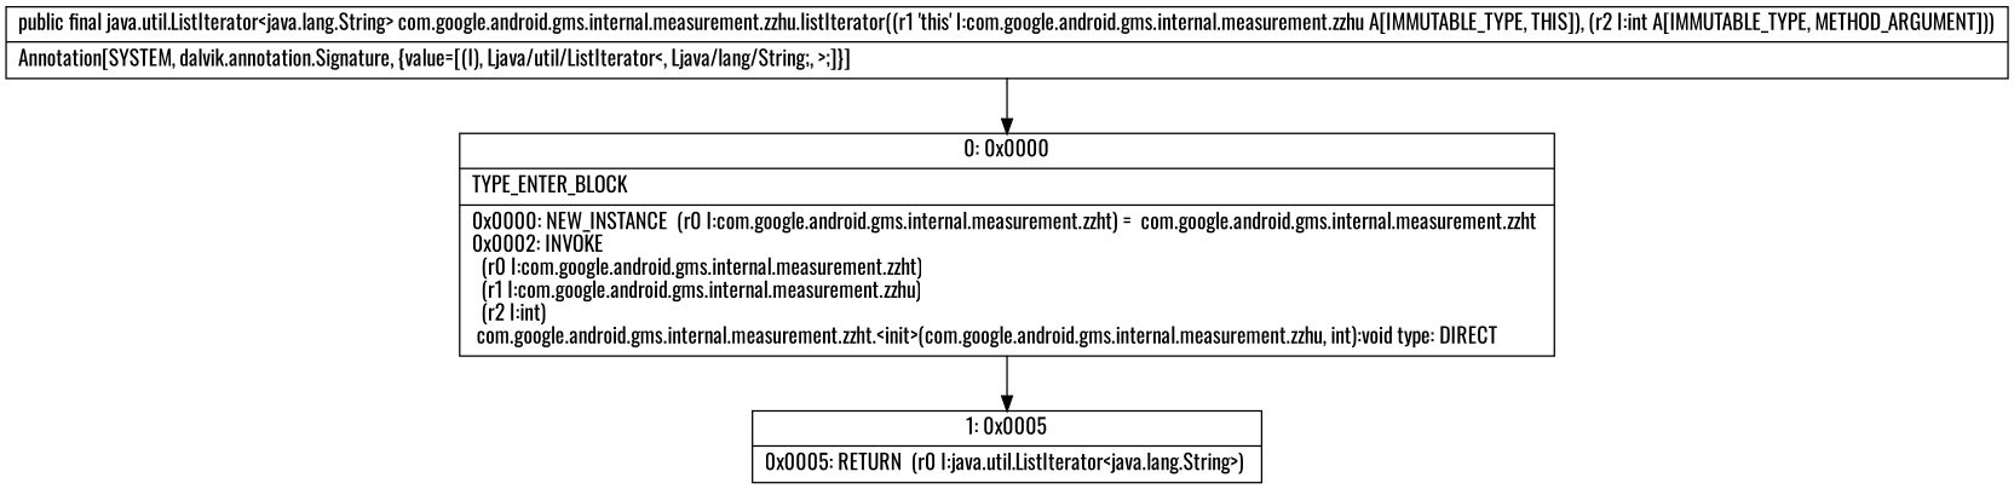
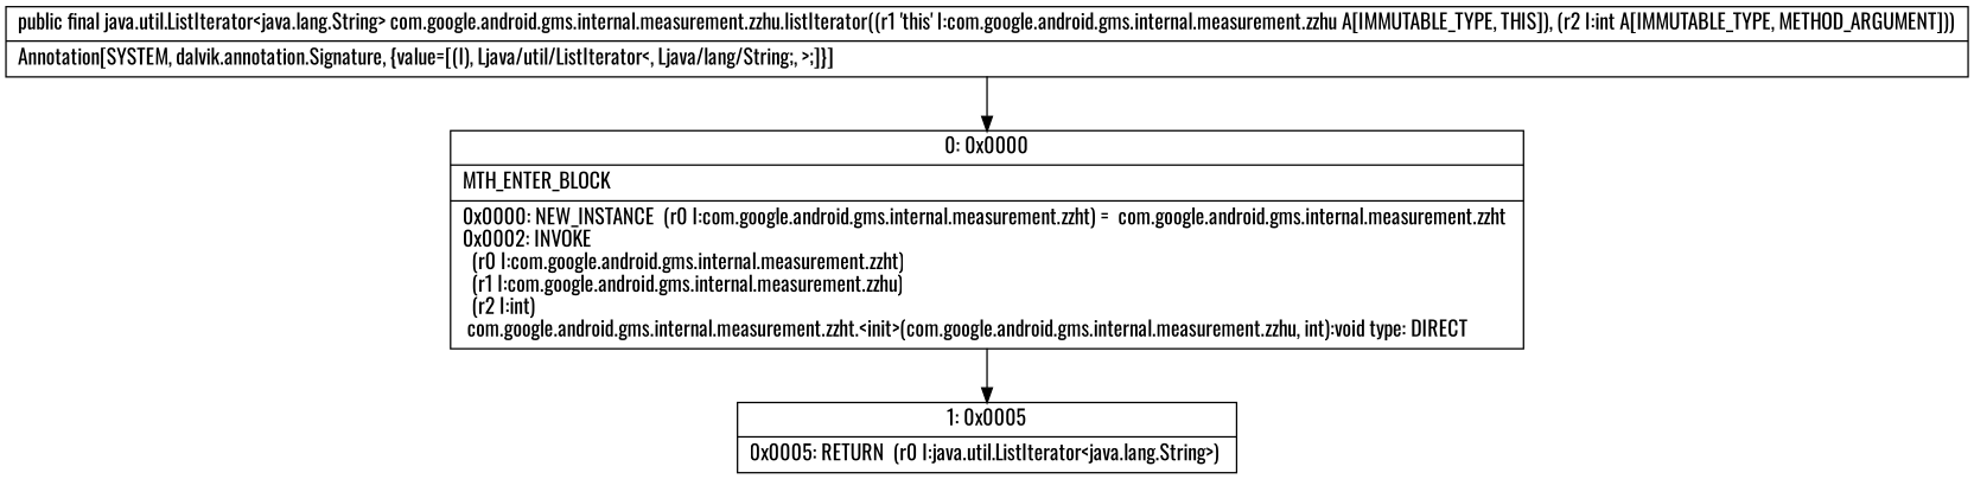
  digraph {
    fontname=Oswald
    node [shape=record fontname=Oswald]
    edge [fontname=Oswald]
-   n1 [label="{0\:\ 0x0000|TYPE_ENTER_BLOCK\l|0x0000: NEW_INSTANCE  (r0 I:com.google.android.gms.internal.measurement.zzht) =  com.google.android.gms.internal.measurement.zzht \l0x0002: INVOKE  \l  (r0 I:com.google.android.gms.internal.measurement.zzht)\l  (r1 I:com.google.android.gms.internal.measurement.zzhu)\l  (r2 I:int)\l com.google.android.gms.internal.measurement.zzht.\<init\>(com.google.android.gms.internal.measurement.zzhu, int):void type: DIRECT \l}"]
+   n1 [label="{0\:\ 0x0000|MTH_ENTER_BLOCK\l|0x0000: NEW_INSTANCE  (r0 I:com.google.android.gms.internal.measurement.zzht) =  com.google.android.gms.internal.measurement.zzht \l0x0002: INVOKE  \l  (r0 I:com.google.android.gms.internal.measurement.zzht)\l  (r1 I:com.google.android.gms.internal.measurement.zzhu)\l  (r2 I:int)\l com.google.android.gms.internal.measurement.zzht.\<init\>(com.google.android.gms.internal.measurement.zzhu, int):void type: DIRECT \l}"]
    n2 [label="{1\:\ 0x0005|0x0005: RETURN  (r0 I:java.util.ListIterator\<java.lang.String\>) \l}"]
    n3 [label="{public final java.util.ListIterator\<java.lang.String\> com.google.android.gms.internal.measurement.zzhu.listIterator((r1 'this' I:com.google.android.gms.internal.measurement.zzhu A[IMMUTABLE_TYPE, THIS]), (r2 I:int A[IMMUTABLE_TYPE, METHOD_ARGUMENT]))  | Annotation[SYSTEM, dalvik.annotation.Signature, \{value=[(I), Ljava\/util\/ListIterator\<, Ljava\/lang\/String;, \>;]\}]\l}"]
    n1 -> n2
    n3 -> n1
  }
